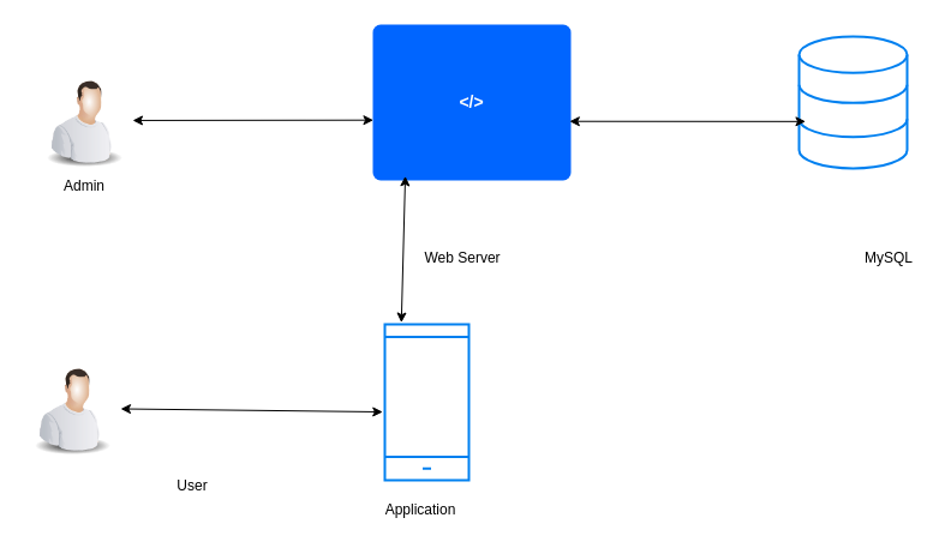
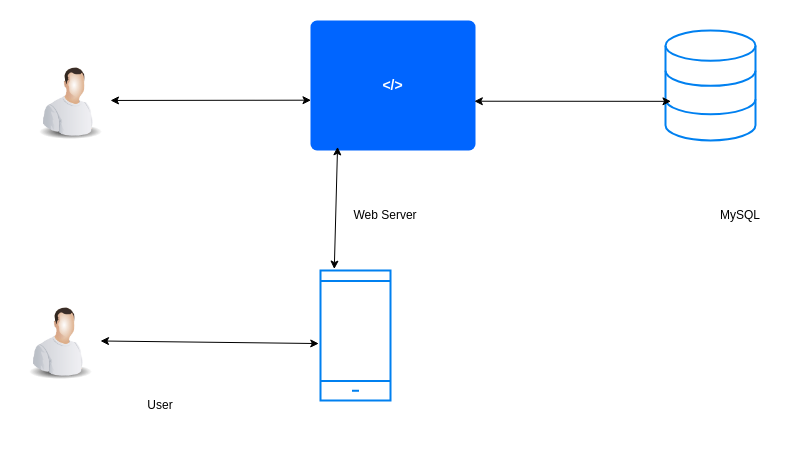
  <mxCell id="0" />
  <mxCell id="1" parent="0" />
  <mxCell id="2" value="" style="html=1;verticalLabelPosition=bottom;align=center;labelBackgroundColor=#ffffff;verticalAlign=top;strokeWidth=2;strokeColor=#0080F0;shadow=0;dashed=0;shape=mxgraph.ios7.icons.data;" vertex="1" parent="1"><mxGeometry x="665" y="30" width="90" height="110" as="geometry" /></mxCell>
  <mxCell id="3" value="MySQL" style="text;html=1;align=center;verticalAlign=middle;whiteSpace=wrap;rounded=0;" vertex="1" parent="1"><mxGeometry x="710" y="200" width="60" height="30" as="geometry" /></mxCell>
  <mxCell id="4" value="&amp;lt;/&amp;gt;" style="rounded=1;arcSize=5;fillColor=#0065FF;strokeColor=none;fontColor=#ffffff;align=center;verticalAlign=middle;whiteSpace=wrap;fontSize=14;fontStyle=1;html=1;sketch=0;" vertex="1" parent="1"><mxGeometry x="310" y="20" width="165" height="130" as="geometry" /></mxCell>
  <mxCell id="5" value="Web&amp;nbsp;&lt;span style=&quot;background-color: initial;&quot;&gt;Server&lt;/span&gt;" style="text;html=1;align=center;verticalAlign=middle;whiteSpace=wrap;rounded=0;" vertex="1" parent="1"><mxGeometry x="340" y="200" width="90" height="30" as="geometry" /></mxCell>
  <mxCell id="6" value="" style="image;html=1;image=img/lib/clip_art/people/Worker_Man_128x128.png" vertex="1" parent="1"><mxGeometry x="30" y="60" width="80" height="80" as="geometry" /></mxCell>
- <mxCell id="7" value="Admin" style="text;html=1;align=center;verticalAlign=middle;whiteSpace=wrap;rounded=0;" vertex="1" parent="1"><mxGeometry x="40" y="140" width="60" height="30" as="geometry" /></mxCell>
  <mxCell id="8" value="" style="endArrow=classic;startArrow=classic;html=1;rounded=0;entryX=0.003;entryY=0.613;entryDx=0;entryDy=0;entryPerimeter=0;" edge="1" parent="1" source="6" target="4"><mxGeometry width="50" height="50" relative="1" as="geometry"><mxPoint x="380" y="260" as="sourcePoint" /><mxPoint x="300" y="100" as="targetPoint" /></mxGeometry></mxCell>
  <mxCell id="9" value="" style="endArrow=classic;startArrow=classic;html=1;rounded=0;entryX=0.061;entryY=0.644;entryDx=0;entryDy=0;entryPerimeter=0;exitX=0.993;exitY=0.621;exitDx=0;exitDy=0;exitPerimeter=0;" edge="1" parent="1" source="4" target="2"><mxGeometry width="50" height="50" relative="1" as="geometry"><mxPoint x="380" y="260" as="sourcePoint" /><mxPoint x="430" y="210" as="targetPoint" /></mxGeometry></mxCell>
  <mxCell id="10" value="" style="html=1;verticalLabelPosition=bottom;align=center;labelBackgroundColor=#ffffff;verticalAlign=top;strokeWidth=2;strokeColor=#0080F0;shadow=0;dashed=0;shape=mxgraph.ios7.icons.smartphone;" vertex="1" parent="1"><mxGeometry x="320" y="270" width="70" height="130" as="geometry" /></mxCell>
  <mxCell id="11" value="" style="image;html=1;image=img/lib/clip_art/people/Worker_Man_128x128.png" vertex="1" parent="1"><mxGeometry x="20" y="300" width="80" height="80" as="geometry" /></mxCell>
  <mxCell id="12" value="User" style="text;html=1;align=center;verticalAlign=middle;whiteSpace=wrap;rounded=0;" vertex="1" parent="1"><mxGeometry x="130" y="390" width="60" height="30" as="geometry" /></mxCell>
- <mxCell id="13" value="Application" style="text;html=1;align=center;verticalAlign=middle;whiteSpace=wrap;rounded=0;" vertex="1" parent="1"><mxGeometry x="320" y="410" width="60" height="30" as="geometry" /></mxCell>
  <mxCell id="14" value="" style="endArrow=classic;startArrow=classic;html=1;rounded=0;entryX=-0.025;entryY=0.562;entryDx=0;entryDy=0;entryPerimeter=0;" edge="1" parent="1" source="11" target="10"><mxGeometry width="50" height="50" relative="1" as="geometry"><mxPoint x="380" y="260" as="sourcePoint" /><mxPoint x="430" y="210" as="targetPoint" /></mxGeometry></mxCell>
  <mxCell id="15" value="" style="endArrow=classic;startArrow=classic;html=1;rounded=0;exitX=0.197;exitY=-0.011;exitDx=0;exitDy=0;exitPerimeter=0;entryX=0.164;entryY=0.972;entryDx=0;entryDy=0;entryPerimeter=0;" edge="1" parent="1" source="10" target="4"><mxGeometry width="50" height="50" relative="1" as="geometry"><mxPoint x="380" y="260" as="sourcePoint" /><mxPoint x="430" y="210" as="targetPoint" /></mxGeometry></mxCell>
